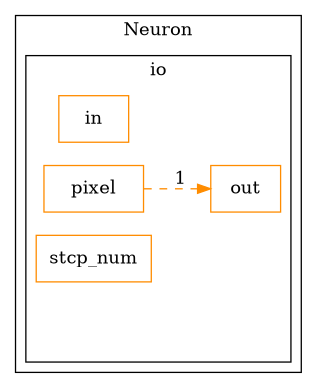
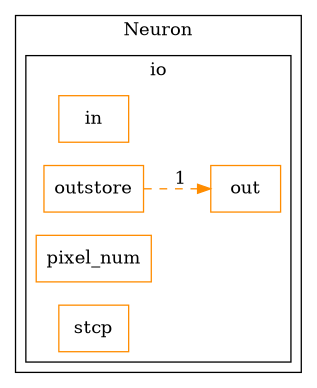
  digraph {
    rankdir=LR
    node [shape=box color=darkorange]
    n1 [label=in]
    n2 [label=out]
-   outstore [label=pixel]
-   n4 [label=stcp_num]
+   outstore
+   n4 [label=pixel_num]
+   n5 [label=stcp]
    subgraph cluster_1 {
      label=Neuron
      subgraph cluster_2 {
        label=io
        n1
        n2
        outstore
        n4
+       n5
      }
    }
    outstore -> n2 [label=1 color=darkorange style=dashed]
  }
